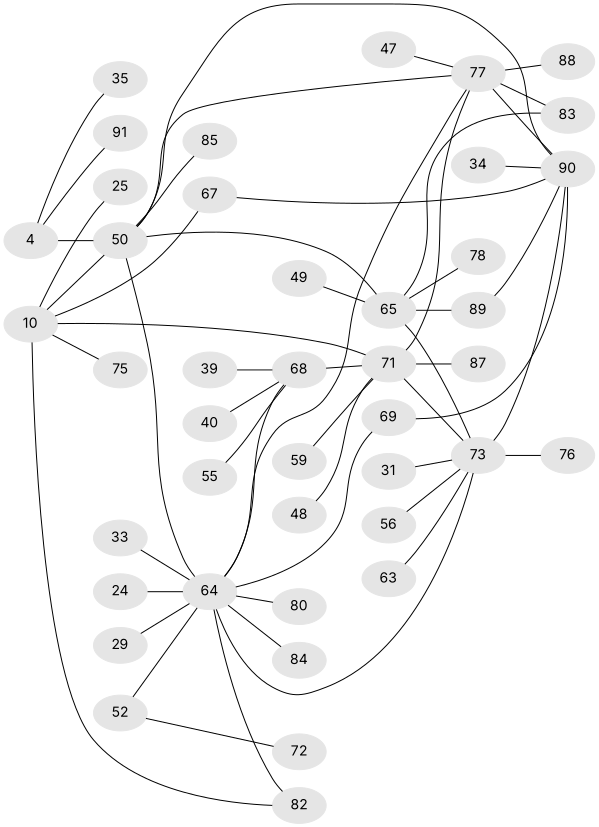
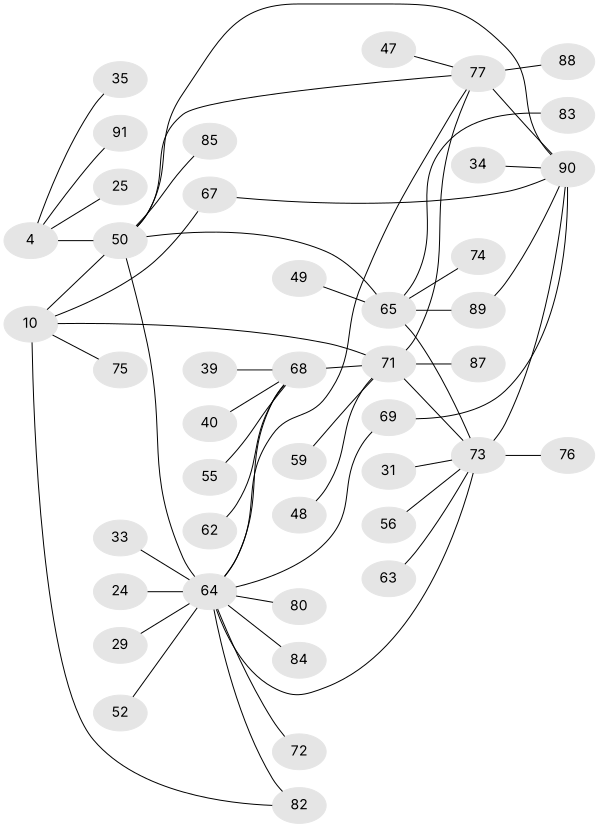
  graph {
    fontname=Inter
    rankdir=LR
    node [color=gray90 fontname=Inter style=filled]
    edge [fontname=Inter]
    4 [super="+2"]
    35
    50 [super="+37+3"]
    91
    64 [super="+57+16"]
    90 [super="+21+43+44+53+7"]
    77 [super="+42"]
    65 [super="+18+46"]
    85 [super="+60"]
    10 [super="+9"]
    25
    67
    71 [super="+12"]
    75
    82
    73 [super="+20+22"]
    87 [super="+86"]
    68 [super="+23+14"]
    69 [super="+45"]
    72
    80 [super="+79"]
    84
    24
    29
    76
    31
    33
    34
    39
    40
    83
    88
    47
    48
-   74 [label=78]
+   74
    89 [super="+27+66+70"]
    49
    52
    55 [super="+30"]
    56
    59
+   62
    63
    4 -- 35
    4 -- 50 [weight=4]
    4 -- 91
    50 -- 64 [weight=2]
    50 -- 90
    50 -- 77
    50 -- 65
    50 -- 85
    64 -- 77
    64 -- 82
    64 -- 73 [weight=3]
    64 -- 68 [weight=4]
    64 -- 69
-   52 -- 72
+   64 -- 72
    64 -- 80
    64 -- 84
    77 -- 90 [weight=4]
-   77 -- 83
    77 -- 88
    65 -- 73 [weight=4]
    65 -- 83
    65 -- 74
    65 -- 89
    10 -- 50 [weight=2]
-   10 -- 25
+   4 -- 25
    10 -- 67
    10 -- 71 [weight=4]
    10 -- 75
    10 -- 82
    67 -- 90
    71 -- 77
    71 -- 73
    71 -- 87
    73 -- 90 [weight=2]
    73 -- 76
    68 -- 71
    69 -- 90
    24 -- 64
    29 -- 64
    31 -- 73
    33 -- 64
    34 -- 90
    39 -- 68
    40 -- 68
    47 -- 77
    48 -- 71
    89 -- 90
    49 -- 65
    52 -- 64
    55 -- 68
    56 -- 73
    59 -- 71
+   62 -- 68
    63 -- 73
  }
